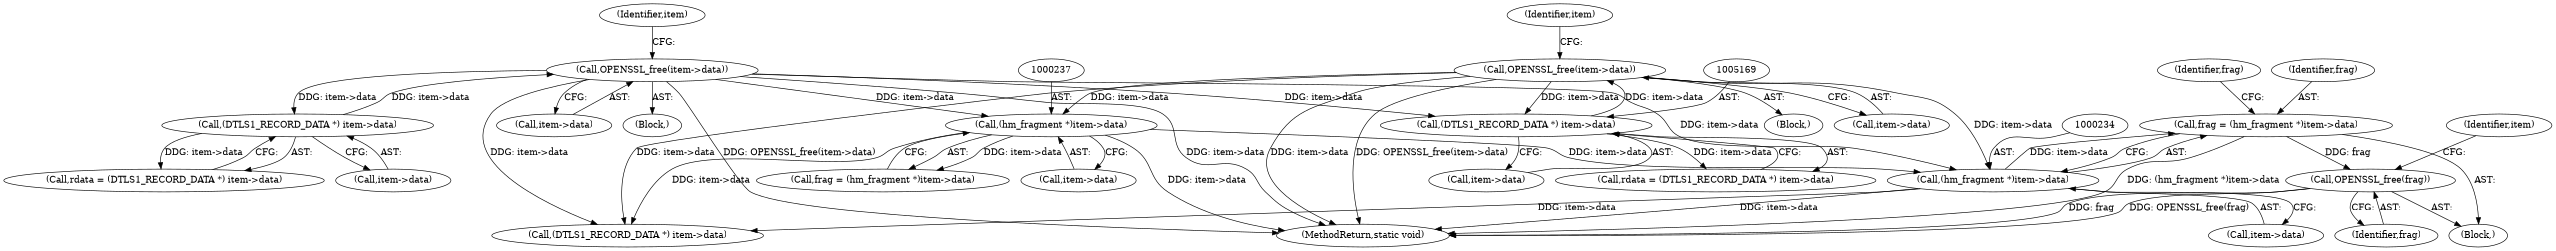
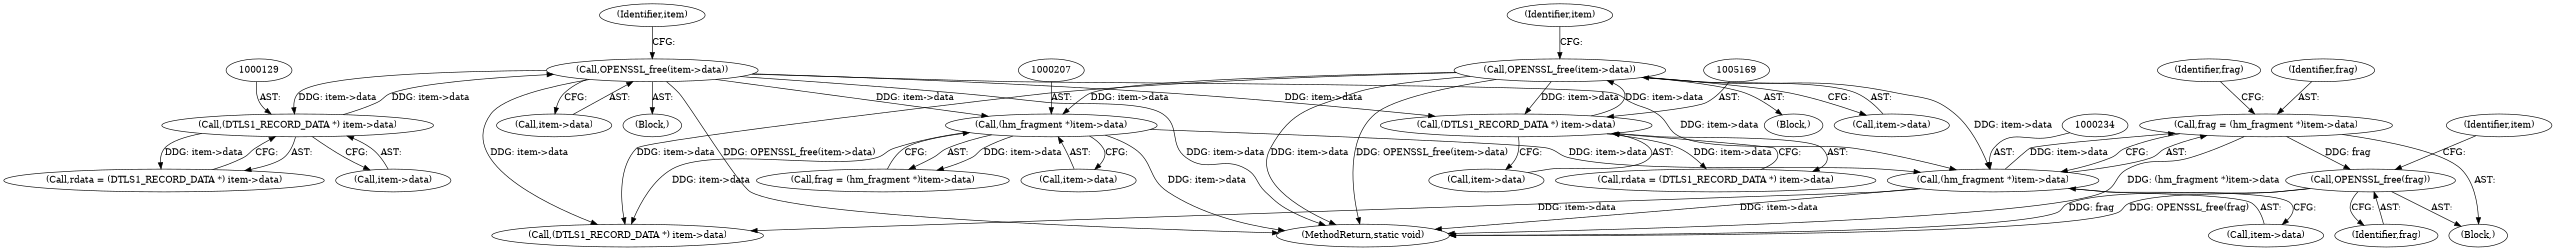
  digraph {
    n1 [label="(Call,frag = (hm_fragment *)item->data)"]
    n2 [label="(Call,(hm_fragment *)item->data)"]
    n3 [label="(Call,OPENSSL_free(frag))"]
    n4 [label="(Block,)"]
    n5 [label="(MethodReturn,static void)"]
    n6 [label="(Call,item->data)"]
    n7 [label="(Call,(DTLS1_RECORD_DATA *) item->data)"]
    n8 [label="(Identifier,frag)"]
    n9 [label="(Call,OPENSSL_free(item->data))"]
    n10 [label="(Call,(DTLS1_RECORD_DATA *) item->data)"]
    n11 [label="(Call,(hm_fragment *)item->data)"]
    n12 [label="(Call,item->data)"]
    n13 [label="(Block,)"]
    n14 [label="(Call,item->data)"]
    n15 [label="(Call,rdata = (DTLS1_RECORD_DATA *) item->data)"]
    n16 [label="(Call,item->data)"]
    n17 [label="(Call,frag = (hm_fragment *)item->data)"]
    n18 [label="(Call,OPENSSL_free(item->data))"]
    n19 [label="(Call,(DTLS1_RECORD_DATA *) item->data)"]
    n20 [label="(Call,item->data)"]
    n21 [label="(Block,)"]
    n22 [label="(Call,item->data)"]
    n23 [label="(Call,rdata = (DTLS1_RECORD_DATA *) item->data)"]
    n24 [label="(Identifier,frag)"]
    n25 [label="(Identifier,item)"]
    n26 [label="(Identifier,item)"]
    n27 [label="(Identifier,frag)"]
    n28 [label="(Identifier,item)"]
    1000234
    n30 [label=1005169]
-   1000207 [label=1000237]
+   1000129
+   1000207
    n1 -> n2 [label="CFG: "]
    n1 -> n3 [label="DDG: frag"]
    n1 -> n4 [label="AST: "]
    n1 -> n5 [label="DDG: (hm_fragment *)item->data"]
    n2 -> n1 [label="AST: "]
    n2 -> n1 [label="DDG: item->data"]
    n2 -> n5 [label="DDG: item->data"]
    n2 -> n6 [label="CFG: "]
    n2 -> n7 [label="DDG: item->data"]
    n3 -> n4 [label="AST: "]
    n3 -> n5 [label="DDG: OPENSSL_free(frag)"]
    n3 -> n5 [label="DDG: frag"]
    n3 -> n8 [label="CFG: "]
    n6 -> n2 [label="AST: "]
    n8 -> n3 [label="AST: "]
    n9 -> n2 [label="DDG: item->data"]
    n9 -> n5 [label="DDG: item->data"]
    n9 -> n5 [label="DDG: OPENSSL_free(item->data)"]
    n9 -> n7 [label="DDG: item->data"]
    n9 -> n10 [label="DDG: item->data"]
    n9 -> n11 [label="DDG: item->data"]
    n9 -> n12 [label="CFG: "]
    n9 -> n13 [label="AST: "]
    n10 -> n9 [label="DDG: item->data"]
    n10 -> n14 [label="CFG: "]
    n10 -> n15 [label="AST: "]
    n10 -> n15 [label="DDG: item->data"]
    n11 -> n2 [label="DDG: item->data"]
    n11 -> n5 [label="DDG: item->data"]
    n11 -> n7 [label="DDG: item->data"]
    n11 -> n16 [label="CFG: "]
    n11 -> n17 [label="AST: "]
    n11 -> n17 [label="DDG: item->data"]
    n12 -> n9 [label="AST: "]
    n14 -> n10 [label="AST: "]
    n15 -> n10 [label="CFG: "]
    n16 -> n11 [label="AST: "]
    n17 -> n11 [label="CFG: "]
    n18 -> n2 [label="DDG: item->data"]
    n18 -> n5 [label="DDG: OPENSSL_free(item->data)"]
    n18 -> n5 [label="DDG: item->data"]
    n18 -> n7 [label="DDG: item->data"]
    n18 -> n10 [label="DDG: item->data"]
    n18 -> n11 [label="DDG: item->data"]
    n18 -> n19 [label="DDG: item->data"]
    n18 -> n20 [label="CFG: "]
    n18 -> n21 [label="AST: "]
    n19 -> n18 [label="DDG: item->data"]
    n19 -> n22 [label="CFG: "]
    n19 -> n23 [label="AST: "]
    n19 -> n23 [label="DDG: item->data"]
    n20 -> n18 [label="AST: "]
    n22 -> n19 [label="AST: "]
    n23 -> n19 [label="CFG: "]
    n24 -> n1 [label="AST: "]
    n25 -> n18 [label="CFG: "]
    n26 -> n9 [label="CFG: "]
    n27 -> n1 [label="CFG: "]
    n28 -> n3 [label="CFG: "]
    1000234 -> n2 [label="AST: "]
    n30 -> n10 [label="AST: "]
+   1000129 -> n19 [label="AST: "]
    1000207 -> n11 [label="AST: "]
  }
